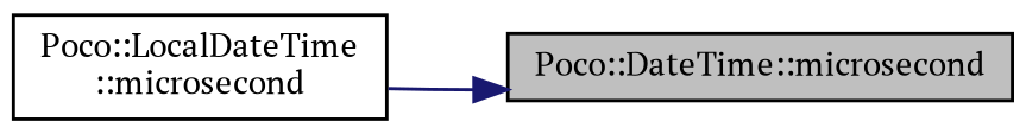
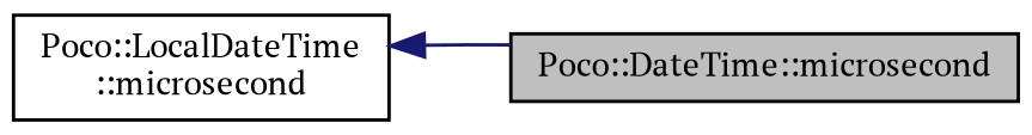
  digraph {
    rankdir=RL
    fontname="PT Serif"
    node [color=black fontname="PT Serif" fontsize=10 shape=record style=filled]
    n1 [fillcolor=grey75 fontcolor=black height=0.2 label="Poco::DateTime::microsecond" width=0.4]
    n2 [fillcolor=white height=0.2 label="Poco::LocalDateTime\l::microsecond" width=0.4]
-   n1 -> n2 [color=midnightblue dir=back fontname="PT Serif" fontsize=10 labelfontname=Helvetica labelfontsize=10 style=solid]
+   n2 -> n1 [color=midnightblue dir=back fontname="PT Serif" fontsize=10 labelfontname=Helvetica labelfontsize=10 style=solid]
  }
